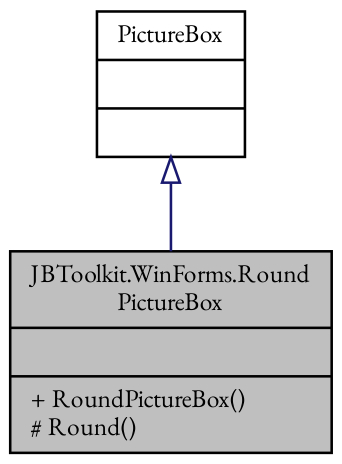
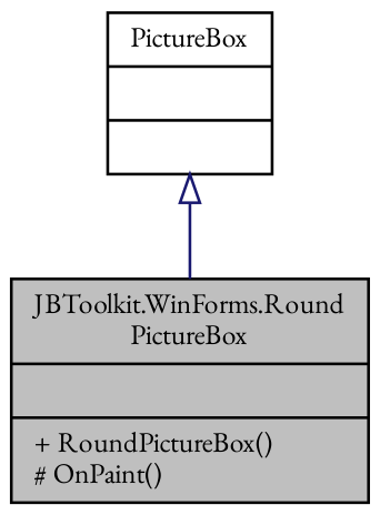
  digraph {
    fontname="EB Garamond"
    node [color=black fontname="EB Garamond" fontsize=10 shape=record style=filled]
-   n1 [fillcolor=grey75 fontcolor=black height=0.2 label="{JBToolkit.WinForms.Round\lPictureBox\n||+ RoundPictureBox()\l# Round()\l}" width=0.4]
+   n1 [fillcolor=grey75 fontcolor=black height=0.2 label="{JBToolkit.WinForms.Round\lPictureBox\n||+ RoundPictureBox()\l# OnPaint()\l}" width=0.4]
    n2 [fillcolor=white height=0.2 label="{PictureBox\n||}" width=0.4]
    n2 -> n1 [arrowtail=onormal color=midnightblue dir=back fontname="EB Garamond" fontsize=10 labelfontname=Helvetica labelfontsize=10 style=solid]
  }
